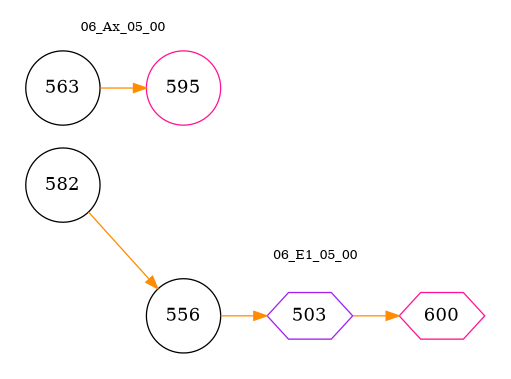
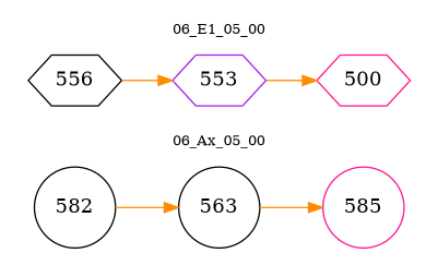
  digraph {
    rankdir=LR
    node [color=black shape=circle]
    edge [color=darkorange]
    n1 [label=582]
    n2 [label=563]
-   n3 [color=deeppink label=595]
-   n4 [label=556]
-   n5 [color=purple label=503 shape=hexagon]
-   n6 [color=deeppink label=600 shape=hexagon]
+   n3 [color=deeppink label=585]
+   n4 [label=556 shape=hexagon]
+   n5 [color=purple label=553 shape=hexagon]
+   n6 [color=deeppink label=500 shape=hexagon]
    subgraph cluster_1 {
      color=white
      fontsize=10
      label="06_Ax_05_00"
      n1
      n2
      n3
    }
    subgraph cluster_2 {
      color=white
      fontsize=10
      label="06_E1_05_00"
      n4
      n5
      n6
    }
-   n1 -> n4
+   n1 -> n2
    n2 -> n3
    n4 -> n5
    n5 -> n6
  }
